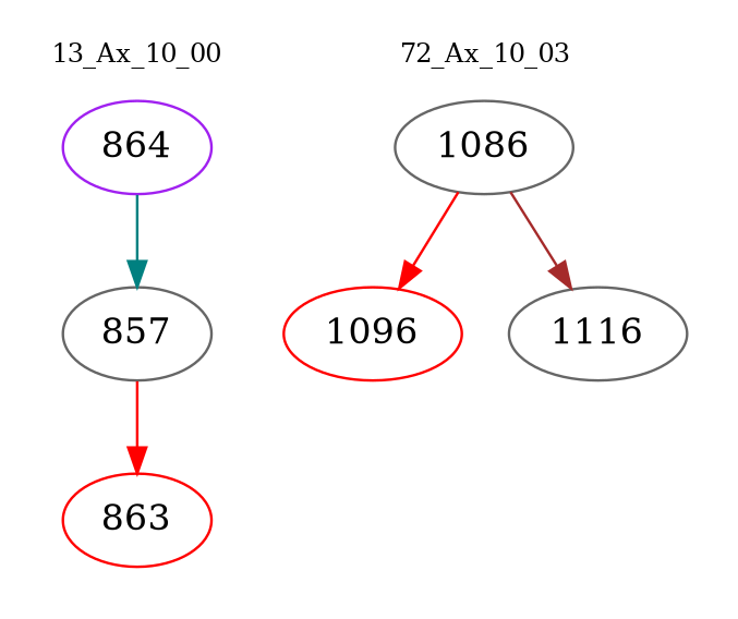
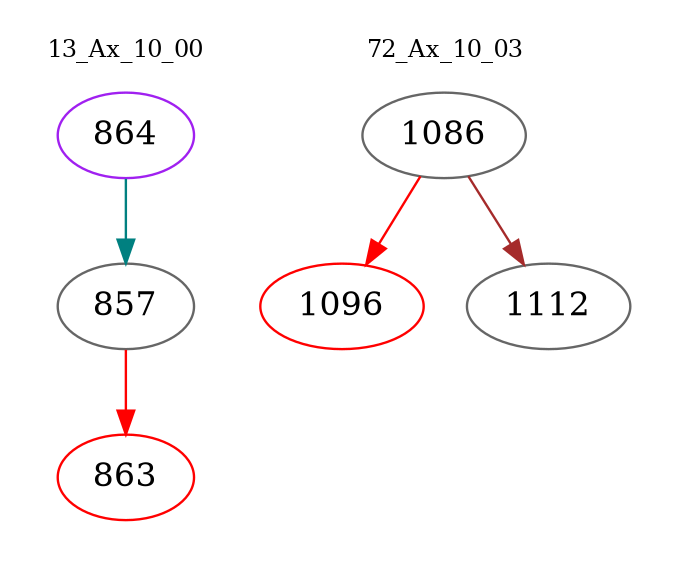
  digraph {
    node [color=gray40]
    edge [color=red]
    n1 [color=purple label=864]
    n2 [label=857]
    n3 [color=red label=863]
    n4 [color=red label=1096]
    n5 [label=1086]
-   n6 [label=1116]
+   n6 [label=1112]
    subgraph cluster_1 {
      color=white
      fontsize=10
      label="13_Ax_10_00"
      n1
      n2
      n3
    }
    subgraph cluster_2 {
      color=white
      fontsize=10
      label="72_Ax_10_03"
      n4
      n5
      n6
    }
    n1 -> n2 [color=teal]
    n2 -> n3
    n5 -> n4
    n5 -> n6 [color=brown]
  }
